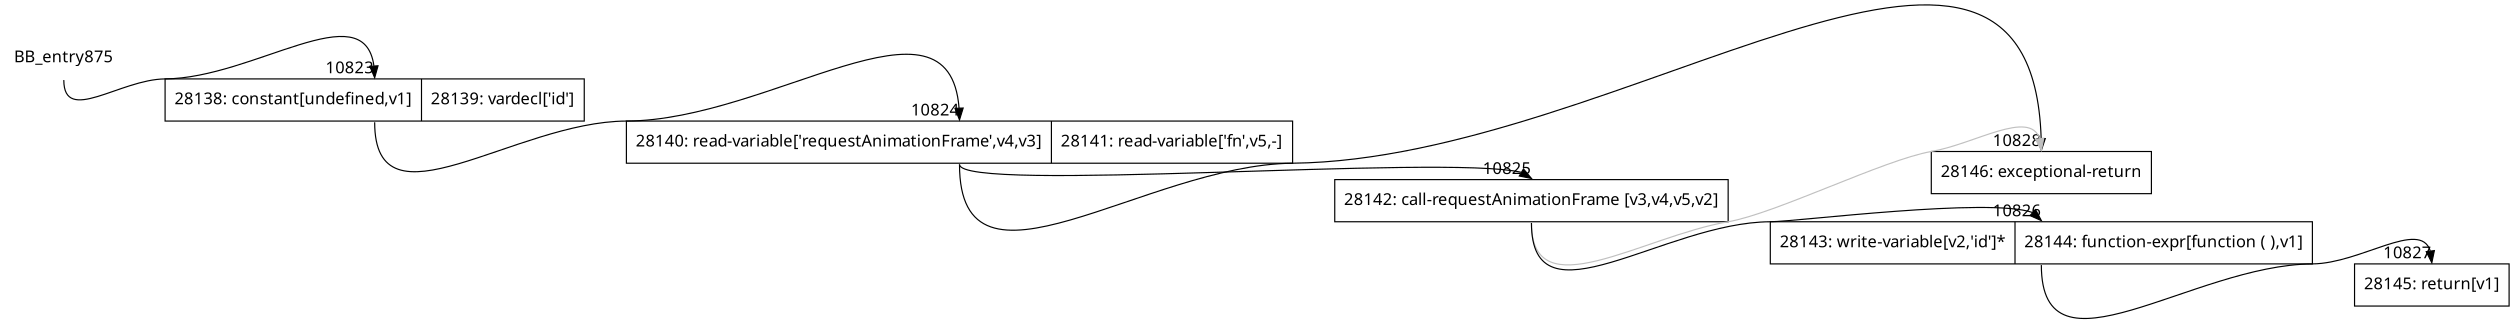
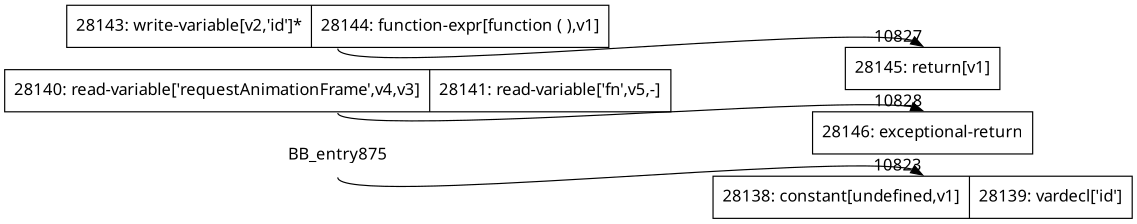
  digraph {
    fontname="Noto Sans"
    rankdir=LR
    node [fontname="Noto Sans" shape=record]
    edge [fontname="Noto Sans" headport=n tailport=s]
    n1 [label=BB_entry875 shape=none]
    n2 [label="{28138: constant[undefined,v1]|28139: vardecl['id']}"]
    n3 [label="{28140: read-variable['requestAnimationFrame',v4,v3]|28141: read-variable['fn',v5,-]}"]
-   n4 [label="{28142: call-requestAnimationFrame [v3,v4,v5,v2]}"]
    n5 [label="{28146: exceptional-return}"]
    n6 [label="{28143: write-variable[v2,'id']*|28144: function-expr[function ( ),v1]}"]
    n7 [label="{28145: return[v1]}"]
    n1 -> n2 [headlabel="    10823"]
-   n2 -> n3 [headlabel="      10824"]
-   n3 -> n4 [headlabel="      10825"]
    n3 -> n5 [color=black headlabel="      10828"]
-   n4 -> n5 [color=gray]
-   n4 -> n6 [headlabel="      10826"]
    n6 -> n7 [headlabel="      10827"]
  }
